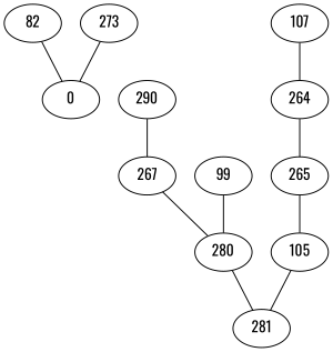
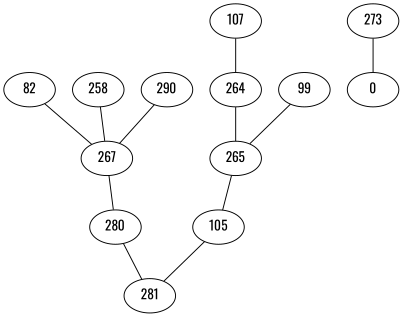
  strict graph {
    fontname=Oswald
    node [fontname=Oswald]
    edge [fontname=Oswald]
    82
    0
    273
    105
    281
    265
    264
    280
    107
    267
    99
+   258
    290
-   82 -- 0
+   82 -- 267
    273 -- 0
    105 -- 281
    265 -- 105
    264 -- 265
    280 -- 281
    107 -- 264
    267 -- 280
-   99 -- 280
+   99 -- 265
+   258 -- 267
    290 -- 267
  }
